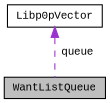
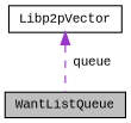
  digraph {
    fontname="Liberation Mono"
    node [color=black fontname="Liberation Mono" fontsize=10 shape=record style=filled]
    n1 [fillcolor=grey75 fontcolor=black height=0.2 label=WantListQueue width=0.4]
-   n2 [fillcolor=white height=0.2 label=Libp0pVector width=0.4]
+   n2 [fillcolor=white height=0.2 label=Libp2pVector width=0.4]
    n2 -> n1 [color=darkorchid3 dir=back fontname="Liberation Mono" fontsize=10 label=" queue" labelfontname=Helvetica labelfontsize=10 style=dashed]
  }
